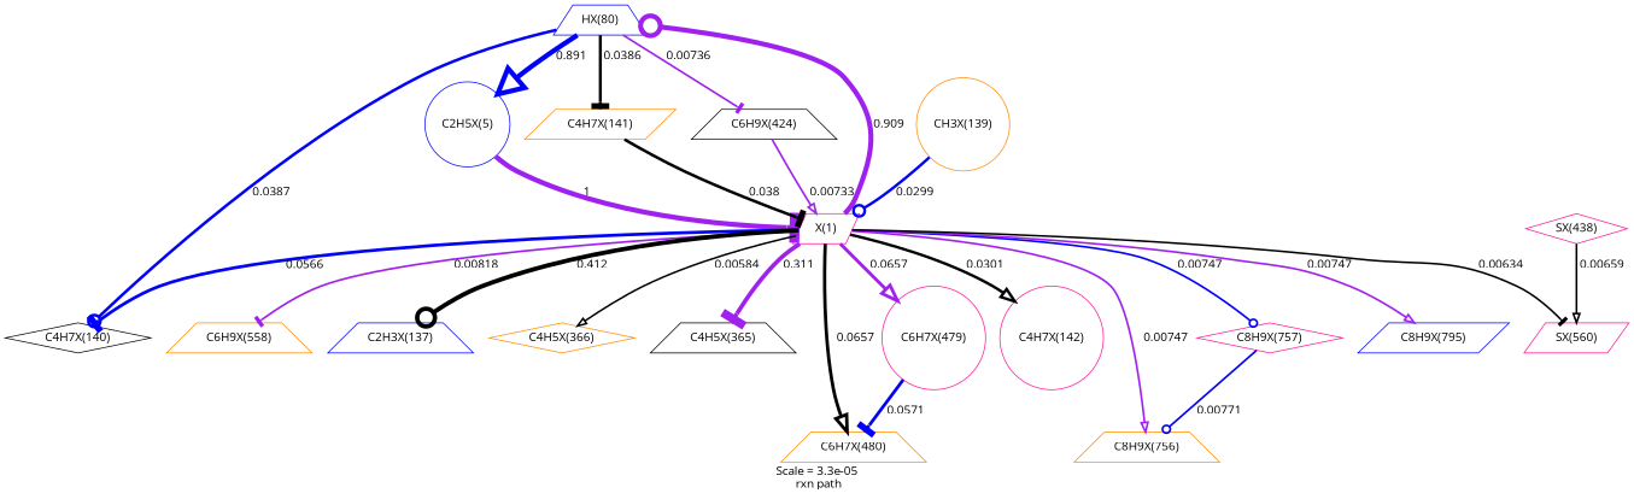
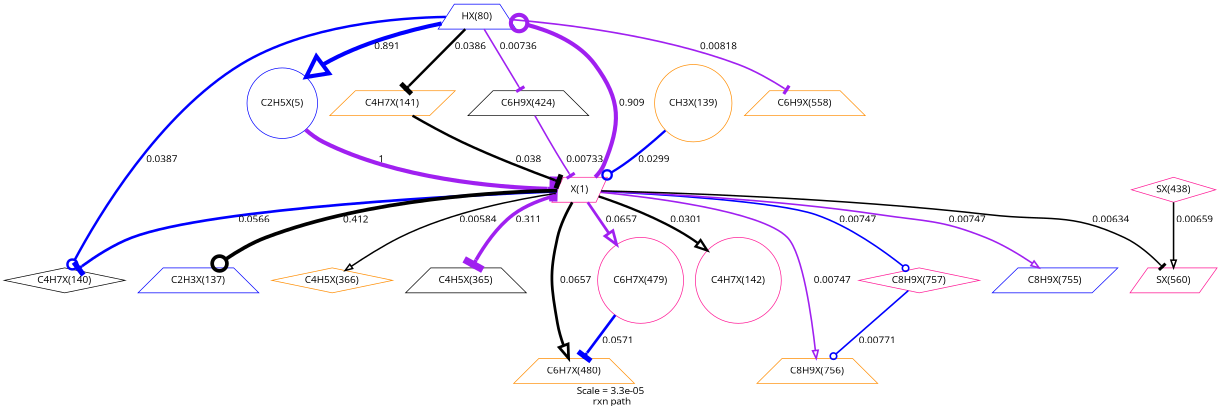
  digraph {
    fontname="Open Sans"
    label="Scale = 3.3e-05\l rxn path"
    node [color=darkorange fontname="Open Sans" shape=trapezium]
    edge [arrowhead=onormal arrowsize=1.15 color=purple fontname="Open Sans" style="setlinewidth(2.3)"]
    n1 [color=blue label="HX(80)"]
    n2 [color=blue label="C2H5X(5)" shape=circle]
    n3 [color=black label="C4H7X(140)" shape=diamond]
    n4 [label="C4H7X(141)" shape=parallelogram]
    n5 [color=black label="C6H9X(424)"]
    n6 [label="C6H9X(558)"]
    n7 [color=deeppink label="X(1)" shape=parallelogram]
    n8 [color=blue label="C2H3X(137)"]
    n9 [label="C4H5X(366)" shape=diamond]
    n10 [color=black label="C4H5X(365)"]
    n11 [label="C6H7X(480)"]
    n12 [color=deeppink label="C6H7X(479)" shape=circle]
    n13 [color=deeppink label="C4H7X(142)" shape=circle]
    n14 [color=deeppink label="C8H9X(757)" shape=diamond]
    n15 [label="C8H9X(756)"]
-   n16 [color=blue label="C8H9X(795)" shape=parallelogram]
+   n16 [color=blue label="C8H9X(755)" shape=parallelogram]
    n17 [color=deeppink label="SX(560)" shape=parallelogram]
    n18 [label="CH3X(139)" shape=circle]
    n19 [color=deeppink label="SX(438)" shape=diamond]
    n1 -> n2 [arrowsize=2.96 color=blue label=" 0.891" style="setlinewidth(5.91)"]
    n1 -> n3 [arrowhead=odot arrowsize=1.77 color=blue label=" 0.0387" style="setlinewidth(3.55)"]
    n1 -> n4 [arrowhead=tee arrowsize=1.77 color=black label=" 0.0386" style="setlinewidth(3.54)"]
    n1 -> n5 [arrowhead=tee label=" 0.00736" style="setlinewidth(2.29)"]
-   n7 -> n6 [arrowhead=tee arrowsize=1.19 label=" 0.00818" style="setlinewidth(2.37)"]
+   n1 -> n6 [arrowhead=tee arrowsize=1.19 label=" 0.00818" style="setlinewidth(2.37)"]
    n2 -> n7 [arrowhead=tee arrowsize=3 label=" 1" style="setlinewidth(6)"]
    n4 -> n7 [arrowhead=tee arrowsize=1.77 color=black label=" 0.038" style="setlinewidth(3.53)"]
-   n5 -> n7 [arrowsize=1.14 label=" 0.00733" style="setlinewidth(2.29)"]
+   n5 -> n7 [arrowhead=tee arrowsize=1.14 label=" 0.00733" style="setlinewidth(2.29)"]
    n7 -> n1 [arrowhead=odot arrowsize=2.96 label=" 0.909" style="setlinewidth(5.93)"]
    n7 -> n3 [arrowhead=tee arrowsize=1.92 color=blue label=" 0.0566" style="setlinewidth(3.83)"]
    n7 -> n8 [arrowhead=odot arrowsize=2.66 color=black label=" 0.412" style="setlinewidth(5.33)"]
    n7 -> n9 [arrowsize=1.06 color=black label=" 0.00584" style="setlinewidth(2.12)"]
    n7 -> n10 [arrowhead=tee arrowsize=2.56 label=" 0.311" style="setlinewidth(5.12)"]
    n7 -> n11 [arrowsize=1.97 color=black label=" 0.0657" style="setlinewidth(3.95)"]
    n7 -> n12 [arrowsize=1.97 label=" 0.0657" style="setlinewidth(3.94)"]
    n7 -> n13 [arrowsize=1.68 color=black label=" 0.0301" style="setlinewidth(3.36)"]
    n7 -> n14 [arrowhead=odot color=blue label=" 0.00747"]
    n7 -> n15 [label=" 0.00747"]
    n7 -> n16 [label=" 0.00747"]
    n7 -> n17 [arrowhead=tee arrowsize=1.09 color=black label=" 0.00634" style="setlinewidth(2.18)"]
    n12 -> n11 [arrowhead=tee arrowsize=1.92 color=blue label=" 0.0571" style="setlinewidth(3.84)"]
    n14 -> n15 [arrowhead=odot arrowsize=1.16 color=blue label=" 0.00771" style="setlinewidth(2.33)"]
    n18 -> n7 [arrowhead=odot arrowsize=1.68 color=blue label=" 0.0299" style="setlinewidth(3.35)"]
    n19 -> n17 [arrowsize=1.1 color=black label=" 0.00659" style="setlinewidth(2.21)"]
  }
